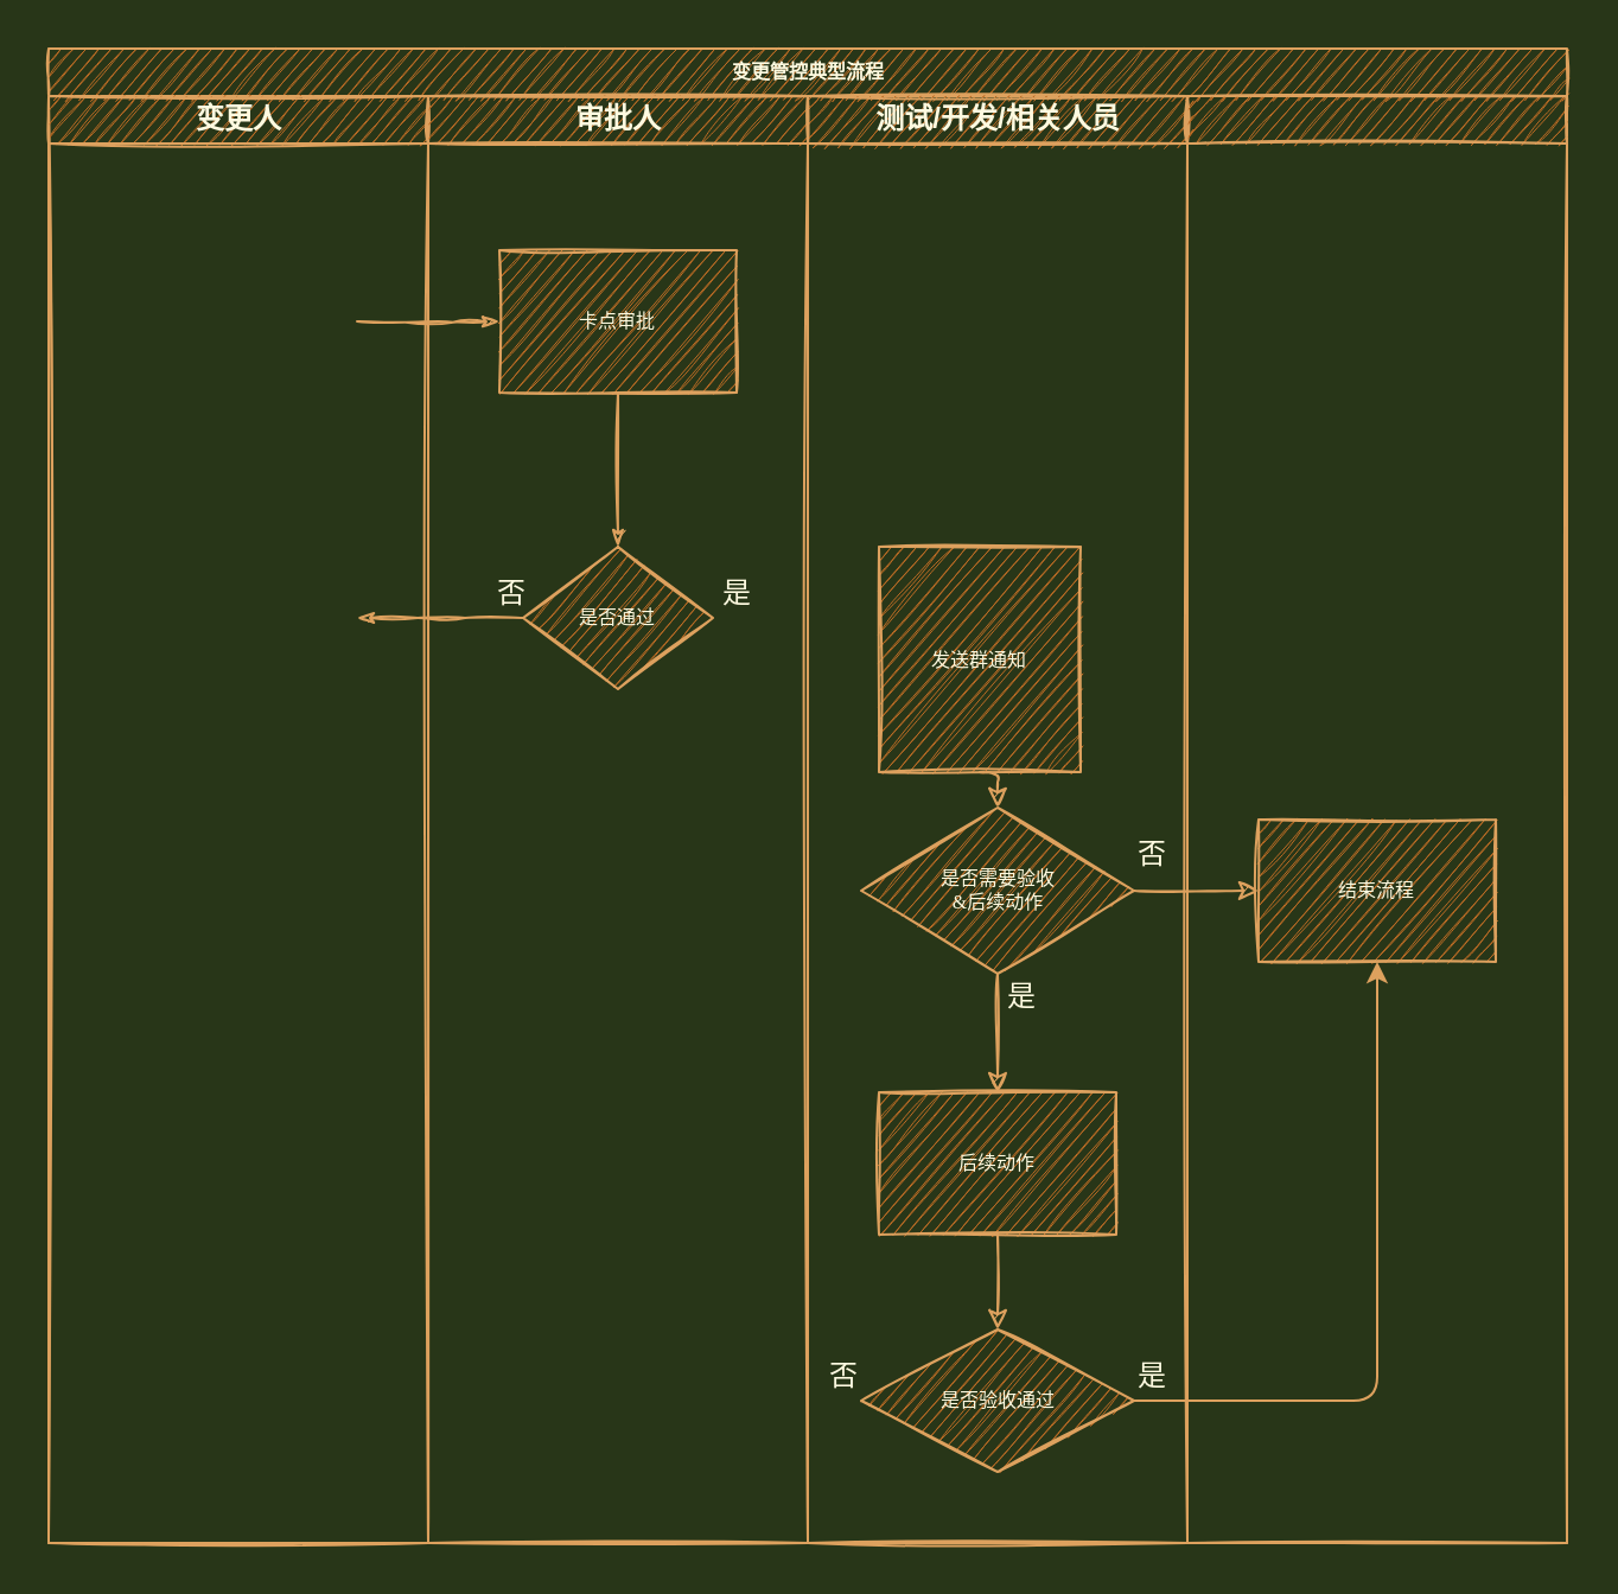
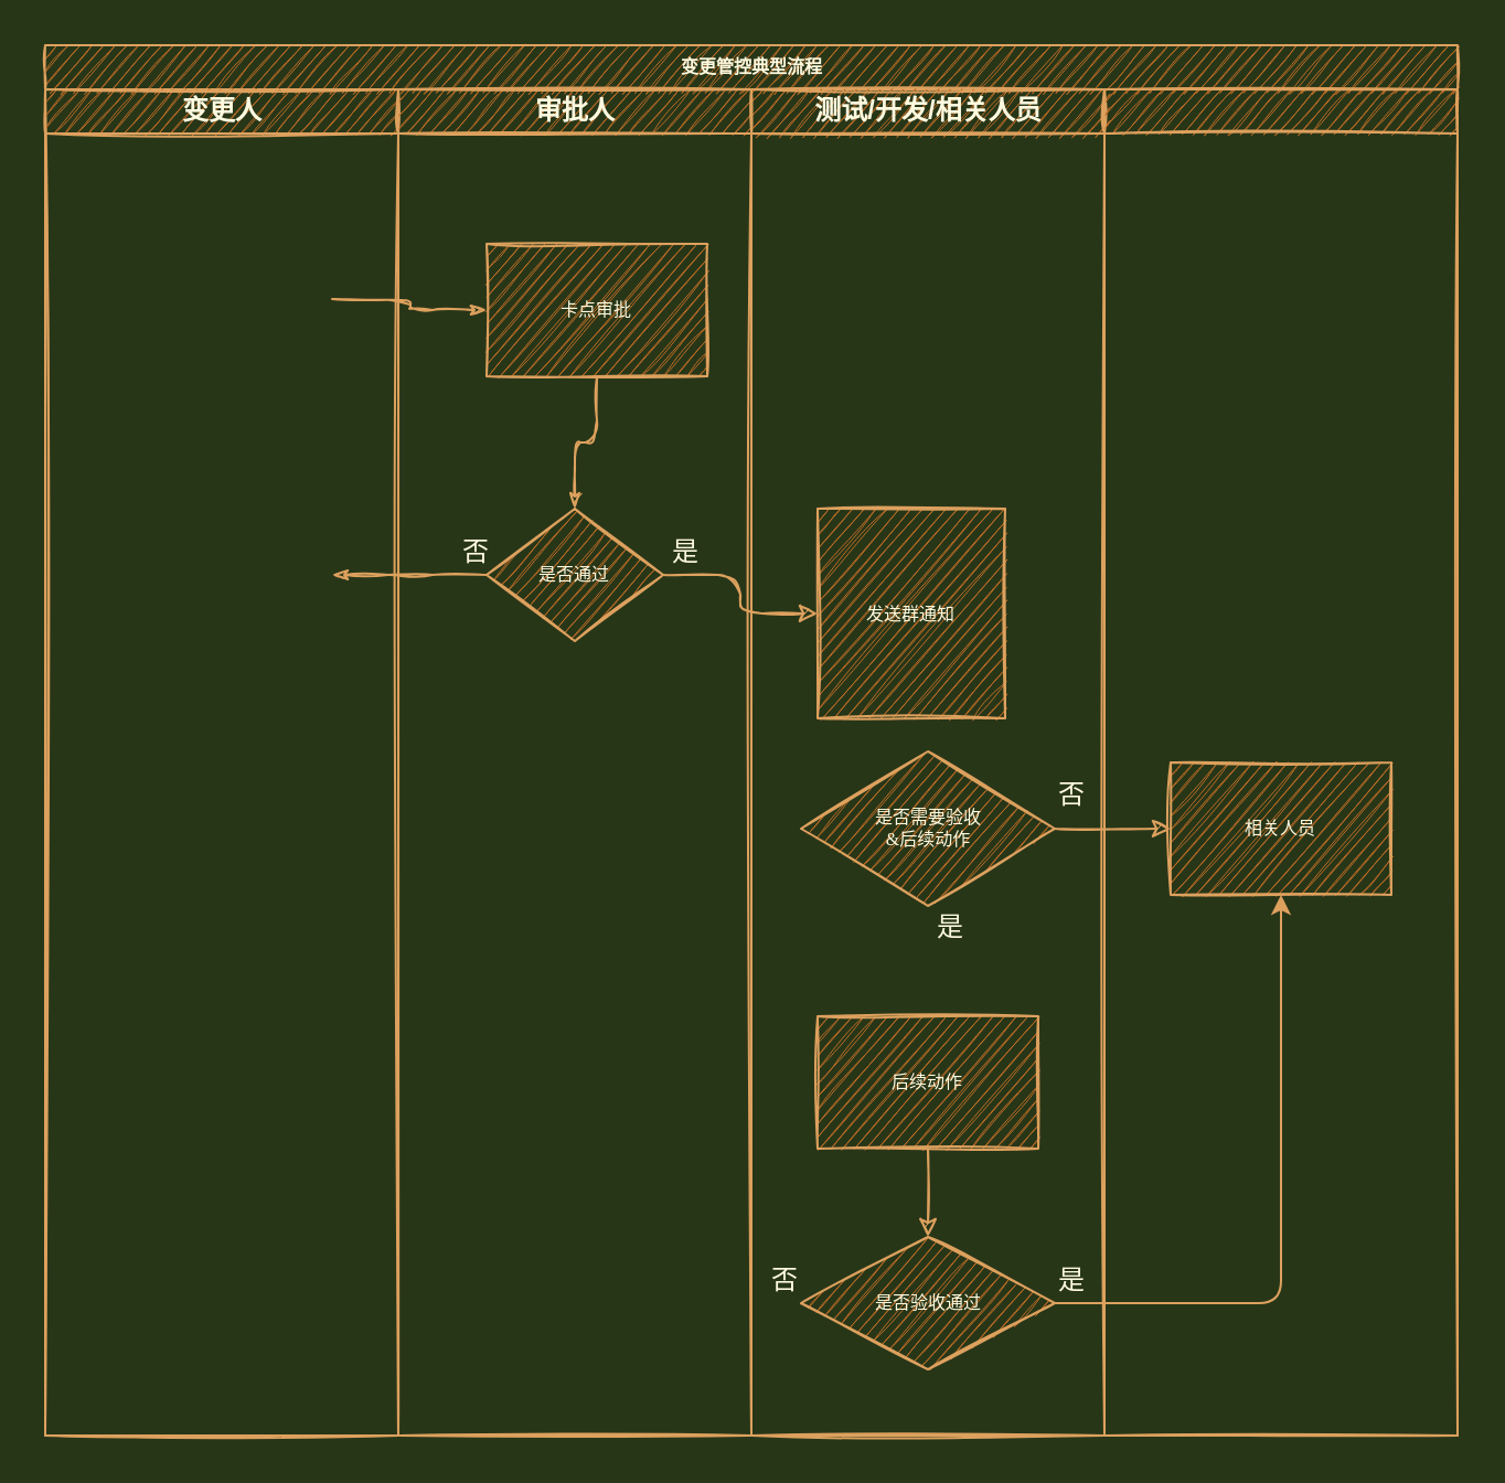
  <mxCell id="0" />
  <mxCell id="1" parent="0" />
  <mxCell id="2" value="变更管控典型流程" style="swimlane;html=1;childLayout=stackLayout;startSize=20;shadow=0;labelBackgroundColor=none;strokeWidth=1;fontFamily=Verdana;fontSize=8;align=center;sketch=1;fillColor=#BC6C25;strokeColor=#DDA15E;fontColor=#FEFAE0;" parent="1" vertex="1"><mxGeometry x="20" y="20" width="640" height="630" as="geometry" /></mxCell>
  <mxCell id="3" value="变更人" style="swimlane;html=1;startSize=20;sketch=1;fillColor=#BC6C25;strokeColor=#DDA15E;fontColor=#FEFAE0;" parent="2" vertex="1"><mxGeometry y="20" width="160" height="610" as="geometry" /></mxCell>
  <mxCell id="4" style="edgeStyle=orthogonalEdgeStyle;html=1;labelBackgroundColor=none;startArrow=none;startFill=0;startSize=5;endArrow=classicThin;endFill=1;endSize=5;jettySize=auto;orthogonalLoop=1;strokeWidth=1;fontFamily=Verdana;fontSize=8;sketch=1;strokeColor=#DDA15E;fontColor=#FEFAE0;" parent="2" target="6" edge="1"><mxGeometry relative="1" as="geometry"><mxPoint x="130" y="115" as="sourcePoint" /></mxGeometry></mxCell>
  <mxCell id="5" value="审批人" style="swimlane;html=1;startSize=20;sketch=1;fillColor=#BC6C25;strokeColor=#DDA15E;fontColor=#FEFAE0;" parent="2" vertex="1"><mxGeometry x="160" y="20" width="160" height="610" as="geometry" /></mxCell>
- <mxCell id="6" value="卡点审批" style="whiteSpace=wrap;html=1;shadow=0;labelBackgroundColor=none;strokeWidth=1;fontFamily=Verdana;fontSize=8;align=center;sketch=1;fillColor=#BC6C25;strokeColor=#DDA15E;fontColor=#FEFAE0;" parent="5" vertex="1"><mxGeometry x="30" y="65" width="100" height="60" as="geometry" /></mxCell>
+ <mxCell id="6" value="卡点审批" style="whiteSpace=wrap;html=1;shadow=0;labelBackgroundColor=none;strokeWidth=1;fontFamily=Verdana;fontSize=8;align=center;sketch=1;fillColor=#BC6C25;strokeColor=#DDA15E;fontColor=#FEFAE0;" parent="5" vertex="1"><mxGeometry x="40" y="70" width="100" height="60" as="geometry" /></mxCell>
  <mxCell id="7" style="edgeStyle=orthogonalEdgeStyle;html=1;labelBackgroundColor=none;startArrow=none;startFill=0;startSize=5;endArrow=classicThin;endFill=1;endSize=5;jettySize=auto;orthogonalLoop=1;strokeWidth=1;fontFamily=Verdana;fontSize=8;entryX=0.5;entryY=0;entryDx=0;entryDy=0;sketch=1;strokeColor=#DDA15E;fontColor=#FEFAE0;" parent="5" source="6" target="8" edge="1"><mxGeometry relative="1" as="geometry"><Array as="points" /><mxPoint x="80" y="390" as="targetPoint" /></mxGeometry></mxCell>
  <mxCell id="8" value="是否通过" style="rhombus;whiteSpace=wrap;html=1;shadow=0;labelBackgroundColor=none;strokeWidth=1;fontFamily=Verdana;fontSize=8;align=center;sketch=1;fillColor=#BC6C25;strokeColor=#DDA15E;fontColor=#FEFAE0;" parent="5" vertex="1"><mxGeometry x="40" y="190" width="80" height="60" as="geometry" /></mxCell>
  <mxCell id="9" value="是" style="text;html=1;align=center;verticalAlign=middle;resizable=0;points=[];autosize=1;sketch=1;fontColor=#FEFAE0;" parent="5" vertex="1"><mxGeometry x="115" y="200" width="30" height="20" as="geometry" /></mxCell>
  <mxCell id="10" value="否" style="text;html=1;align=center;verticalAlign=middle;resizable=0;points=[];autosize=1;sketch=1;fontColor=#FEFAE0;" parent="5" vertex="1"><mxGeometry x="20" y="200" width="30" height="20" as="geometry" /></mxCell>
  <mxCell id="11" value="测试/开发/相关人员" style="swimlane;html=1;startSize=20;sketch=1;fillColor=#BC6C25;strokeColor=#DDA15E;fontColor=#FEFAE0;" parent="2" vertex="1"><mxGeometry x="320" y="20" width="160" height="610" as="geometry" /></mxCell>
- <mxCell id="12" style="edgeStyle=orthogonalEdgeStyle;orthogonalLoop=1;jettySize=auto;html=1;exitX=0.5;exitY=1;exitDx=0;exitDy=0;entryX=0.5;entryY=0;entryDx=0;entryDy=0;sketch=1;strokeColor=#DDA15E;fontColor=#FEFAE0;labelBackgroundColor=#283618;" parent="11" source="13" target="17" edge="1"><mxGeometry relative="1" as="geometry" /></mxCell>
  <mxCell id="13" value="发送群通知" style="whiteSpace=wrap;html=1;shadow=0;labelBackgroundColor=none;strokeWidth=1;fontFamily=Verdana;fontSize=8;align=center;sketch=1;fillColor=#BC6C25;strokeColor=#DDA15E;fontColor=#FEFAE0;" parent="11" vertex="1"><mxGeometry x="30" y="190" width="85" height="95" as="geometry" /></mxCell>
  <mxCell id="14" style="edgeStyle=orthogonalEdgeStyle;orthogonalLoop=1;jettySize=auto;html=1;entryX=0.5;entryY=0;entryDx=0;entryDy=0;sketch=1;strokeColor=#DDA15E;fontColor=#FEFAE0;labelBackgroundColor=#283618;" parent="11" source="15" target="18" edge="1"><mxGeometry relative="1" as="geometry" /></mxCell>
  <mxCell id="15" value="后续动作" style="whiteSpace=wrap;html=1;shadow=0;labelBackgroundColor=none;strokeWidth=1;fontFamily=Verdana;fontSize=8;align=center;sketch=1;fillColor=#BC6C25;strokeColor=#DDA15E;fontColor=#FEFAE0;" parent="11" vertex="1"><mxGeometry x="30" y="420" width="100" height="60" as="geometry" /></mxCell>
- <mxCell id="16" style="edgeStyle=orthogonalEdgeStyle;orthogonalLoop=1;jettySize=auto;html=1;exitX=0.5;exitY=1;exitDx=0;exitDy=0;entryX=0.5;entryY=0;entryDx=0;entryDy=0;sketch=1;strokeColor=#DDA15E;fontColor=#FEFAE0;labelBackgroundColor=#283618;" parent="11" source="17" target="15" edge="1"><mxGeometry relative="1" as="geometry" /></mxCell>
  <mxCell id="17" value="是否需要验收&lt;br&gt;&amp;amp;后续动作" style="rhombus;whiteSpace=wrap;html=1;shadow=0;labelBackgroundColor=none;strokeWidth=1;fontFamily=Verdana;fontSize=8;align=center;sketch=1;fillColor=#BC6C25;strokeColor=#DDA15E;fontColor=#FEFAE0;" parent="11" vertex="1"><mxGeometry x="22.5" y="300" width="115" height="70" as="geometry" /></mxCell>
  <mxCell id="18" value="是否验收通过" style="rhombus;whiteSpace=wrap;html=1;shadow=0;labelBackgroundColor=none;strokeWidth=1;fontFamily=Verdana;fontSize=8;align=center;sketch=1;fillColor=#BC6C25;strokeColor=#DDA15E;fontColor=#FEFAE0;" parent="11" vertex="1"><mxGeometry x="22.5" y="520" width="115" height="60" as="geometry" /></mxCell>
  <mxCell id="19" value="否" style="text;html=1;align=center;verticalAlign=middle;resizable=0;points=[];autosize=1;sketch=1;fontColor=#FEFAE0;" parent="11" vertex="1"><mxGeometry y="530" width="30" height="20" as="geometry" /></mxCell>
  <mxCell id="20" value="否" style="text;html=1;align=center;verticalAlign=middle;resizable=0;points=[];autosize=1;sketch=1;fontColor=#FEFAE0;" parent="11" vertex="1"><mxGeometry x="130" y="310" width="30" height="20" as="geometry" /></mxCell>
  <mxCell id="21" value="是" style="text;html=1;align=center;verticalAlign=middle;resizable=0;points=[];autosize=1;fontColor=#FEFAE0;" parent="11" vertex="1"><mxGeometry x="130" y="530" width="30" height="20" as="geometry" /></mxCell>
  <mxCell id="22" style="edgeStyle=orthogonalEdgeStyle;html=1;labelBackgroundColor=none;startArrow=none;startFill=0;startSize=5;endArrow=classicThin;endFill=1;endSize=5;jettySize=auto;orthogonalLoop=1;strokeWidth=1;fontFamily=Verdana;fontSize=8;exitX=0;exitY=0.5;exitDx=0;exitDy=0;sketch=1;strokeColor=#DDA15E;fontColor=#FEFAE0;" parent="2" source="8" edge="1"><mxGeometry relative="1" as="geometry"><Array as="points" /><mxPoint x="120" y="155" as="sourcePoint" /><mxPoint x="130" y="240" as="targetPoint" /></mxGeometry></mxCell>
  <mxCell id="23" value="" style="swimlane;html=1;startSize=20;sketch=1;fillColor=#BC6C25;strokeColor=#DDA15E;fontColor=#FEFAE0;" parent="2" vertex="1"><mxGeometry x="480" y="20" width="160" height="610" as="geometry" /></mxCell>
- <mxCell id="24" value="结束流程" style="whiteSpace=wrap;html=1;shadow=0;labelBackgroundColor=none;strokeWidth=1;fontFamily=Verdana;fontSize=8;align=center;sketch=1;fillColor=#BC6C25;strokeColor=#DDA15E;fontColor=#FEFAE0;" parent="23" vertex="1"><mxGeometry x="30" y="305" width="100" height="60" as="geometry" /></mxCell>
+ <mxCell id="24" value="相关人员" style="whiteSpace=wrap;html=1;shadow=0;labelBackgroundColor=none;strokeWidth=1;fontFamily=Verdana;fontSize=8;align=center;sketch=1;fillColor=#BC6C25;strokeColor=#DDA15E;fontColor=#FEFAE0;" parent="23" vertex="1"><mxGeometry x="30" y="305" width="100" height="60" as="geometry" /></mxCell>
  <mxCell id="25" style="edgeStyle=orthogonalEdgeStyle;orthogonalLoop=1;jettySize=auto;html=1;entryX=0;entryY=0.5;entryDx=0;entryDy=0;sketch=1;strokeColor=#DDA15E;fontColor=#FEFAE0;labelBackgroundColor=#283618;" parent="2" source="17" target="24" edge="1"><mxGeometry relative="1" as="geometry" /></mxCell>
+ <mxCell id="26" style="edgeStyle=orthogonalEdgeStyle;orthogonalLoop=1;jettySize=auto;html=1;exitX=1;exitY=0.5;exitDx=0;exitDy=0;entryX=0;entryY=0.5;entryDx=0;entryDy=0;entryPerimeter=0;sketch=1;strokeColor=#DDA15E;fontColor=#FEFAE0;labelBackgroundColor=#283618;" parent="2" source="8" target="13" edge="1"><mxGeometry relative="1" as="geometry"><mxPoint x="350" y="230" as="targetPoint" /></mxGeometry></mxCell>
  <mxCell id="27" style="edgeStyle=orthogonalEdgeStyle;curved=0;rounded=1;sketch=0;orthogonalLoop=1;jettySize=auto;html=1;exitX=1;exitY=0.5;exitDx=0;exitDy=0;entryX=0.5;entryY=1;entryDx=0;entryDy=0;strokeColor=#DDA15E;fillColor=#BC6C25;fontColor=#FEFAE0;" parent="2" source="18" target="24" edge="1"><mxGeometry relative="1" as="geometry" /></mxCell>
  <mxCell id="28" value="是" style="text;html=1;align=center;verticalAlign=middle;resizable=0;points=[];autosize=1;sketch=1;fontColor=#FEFAE0;" parent="1" vertex="1"><mxGeometry x="415" y="410" width="30" height="20" as="geometry" /></mxCell>
